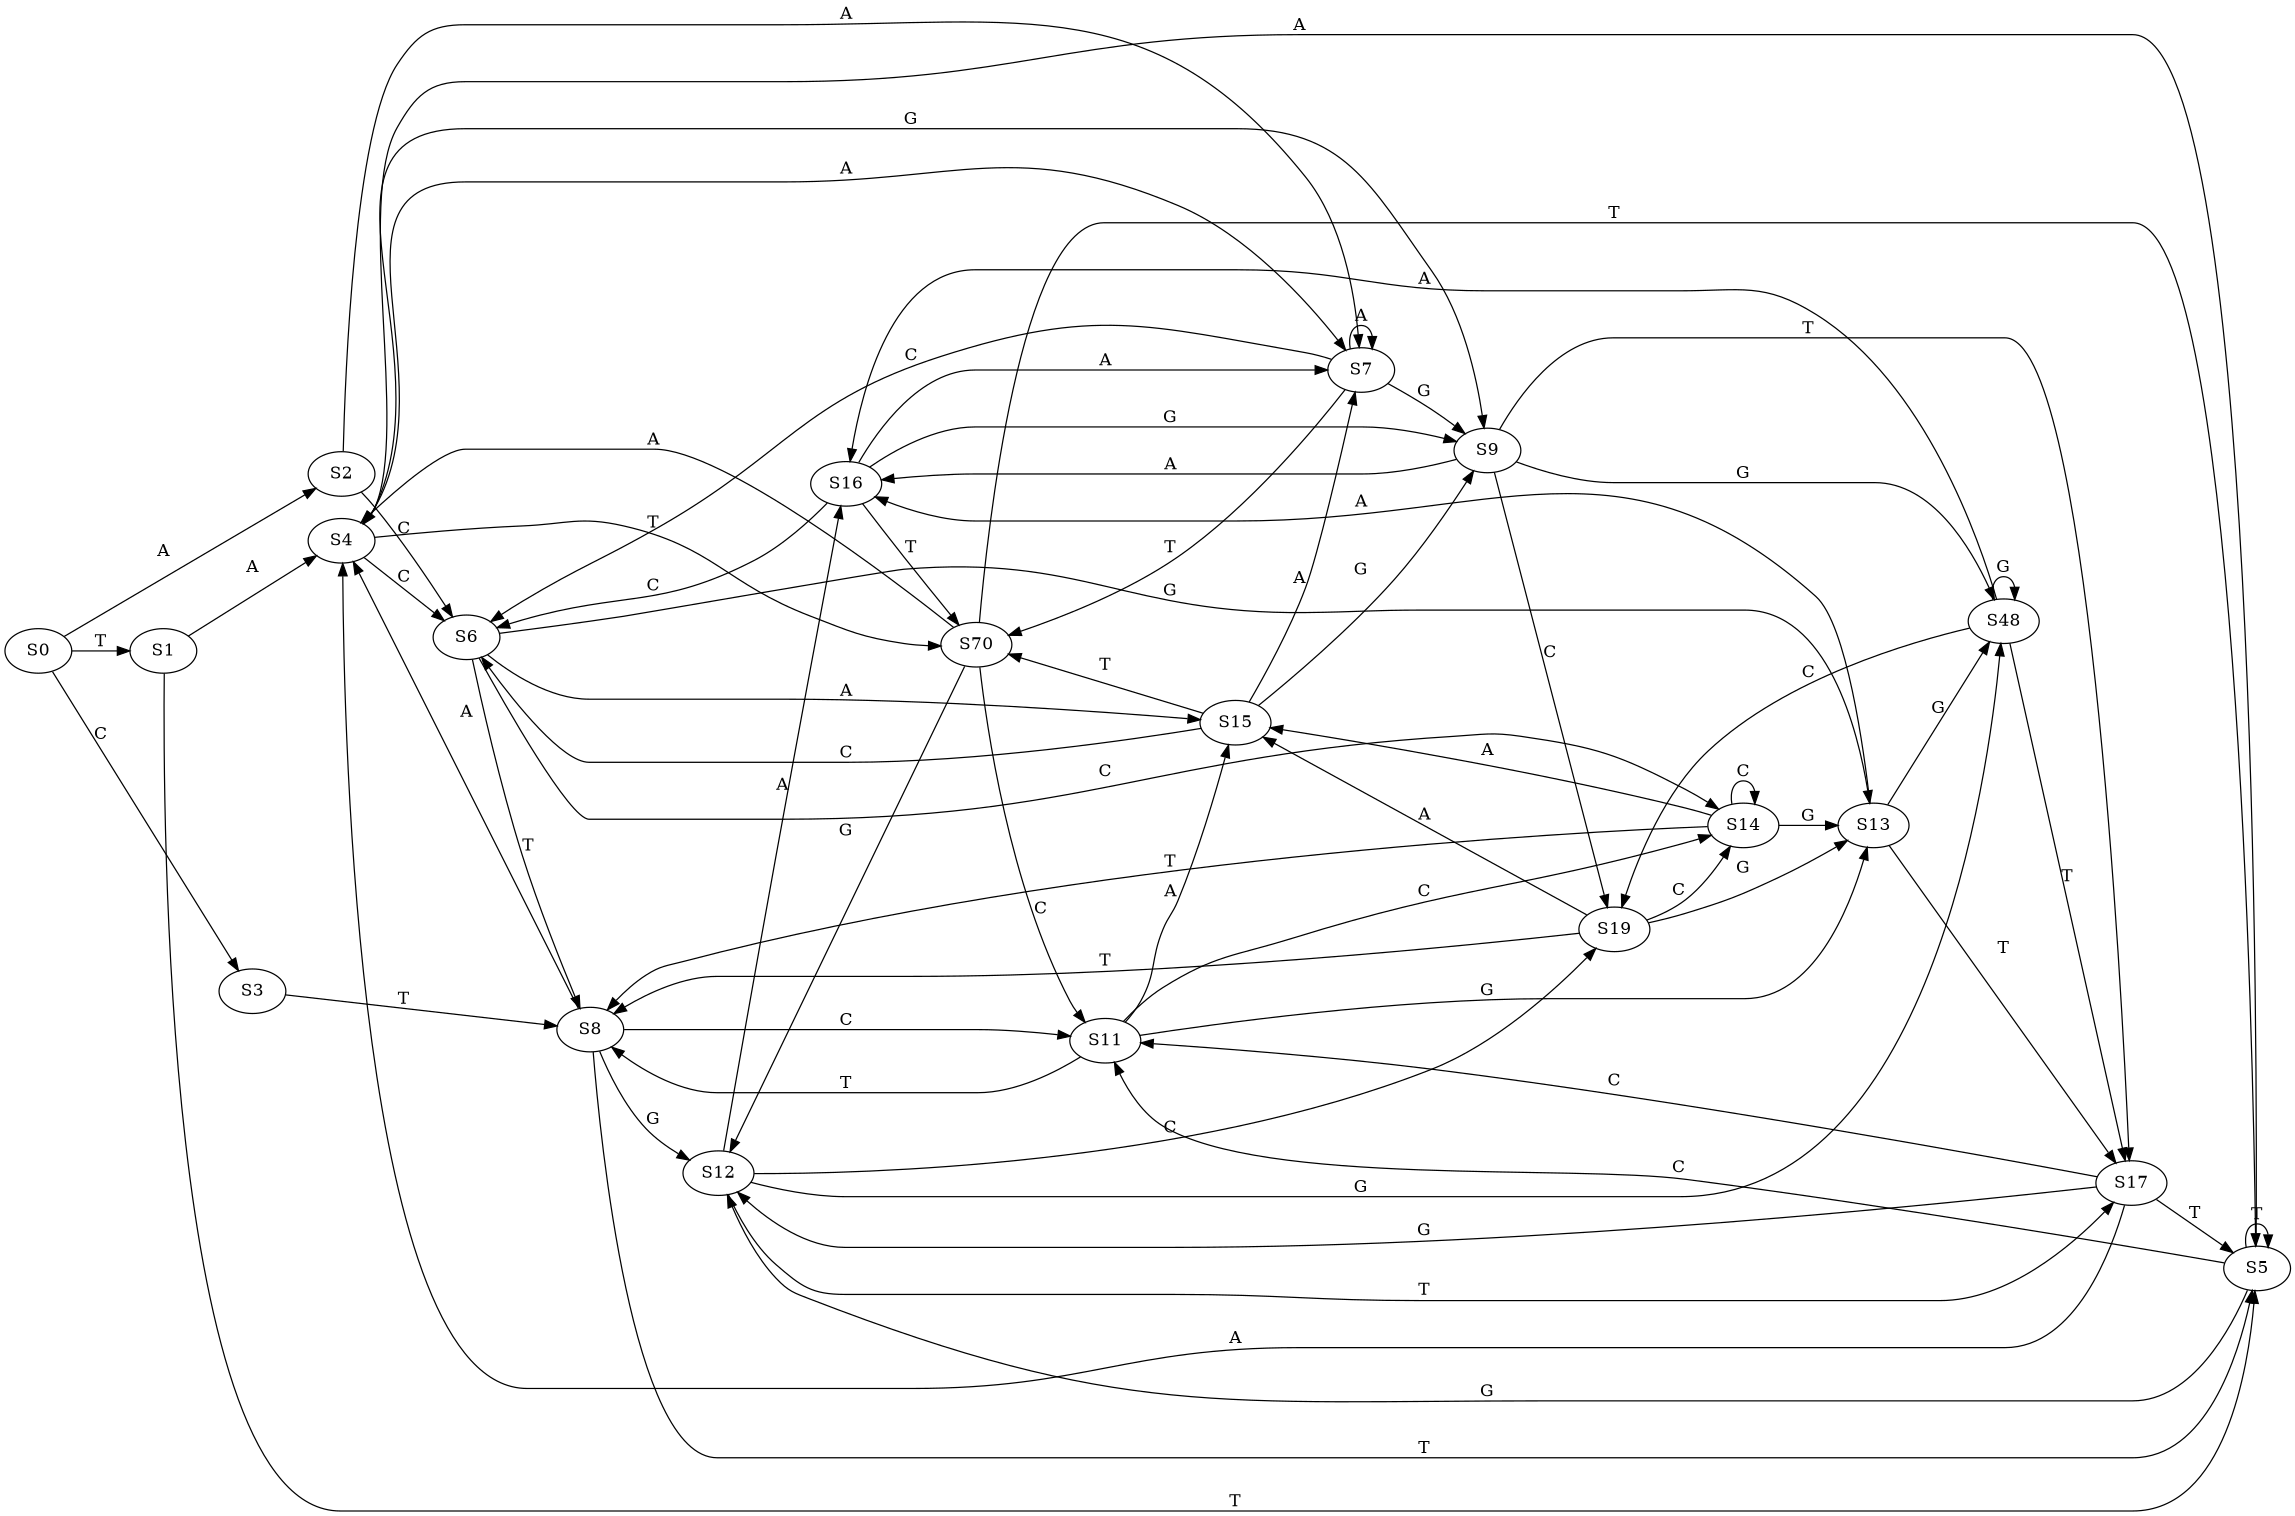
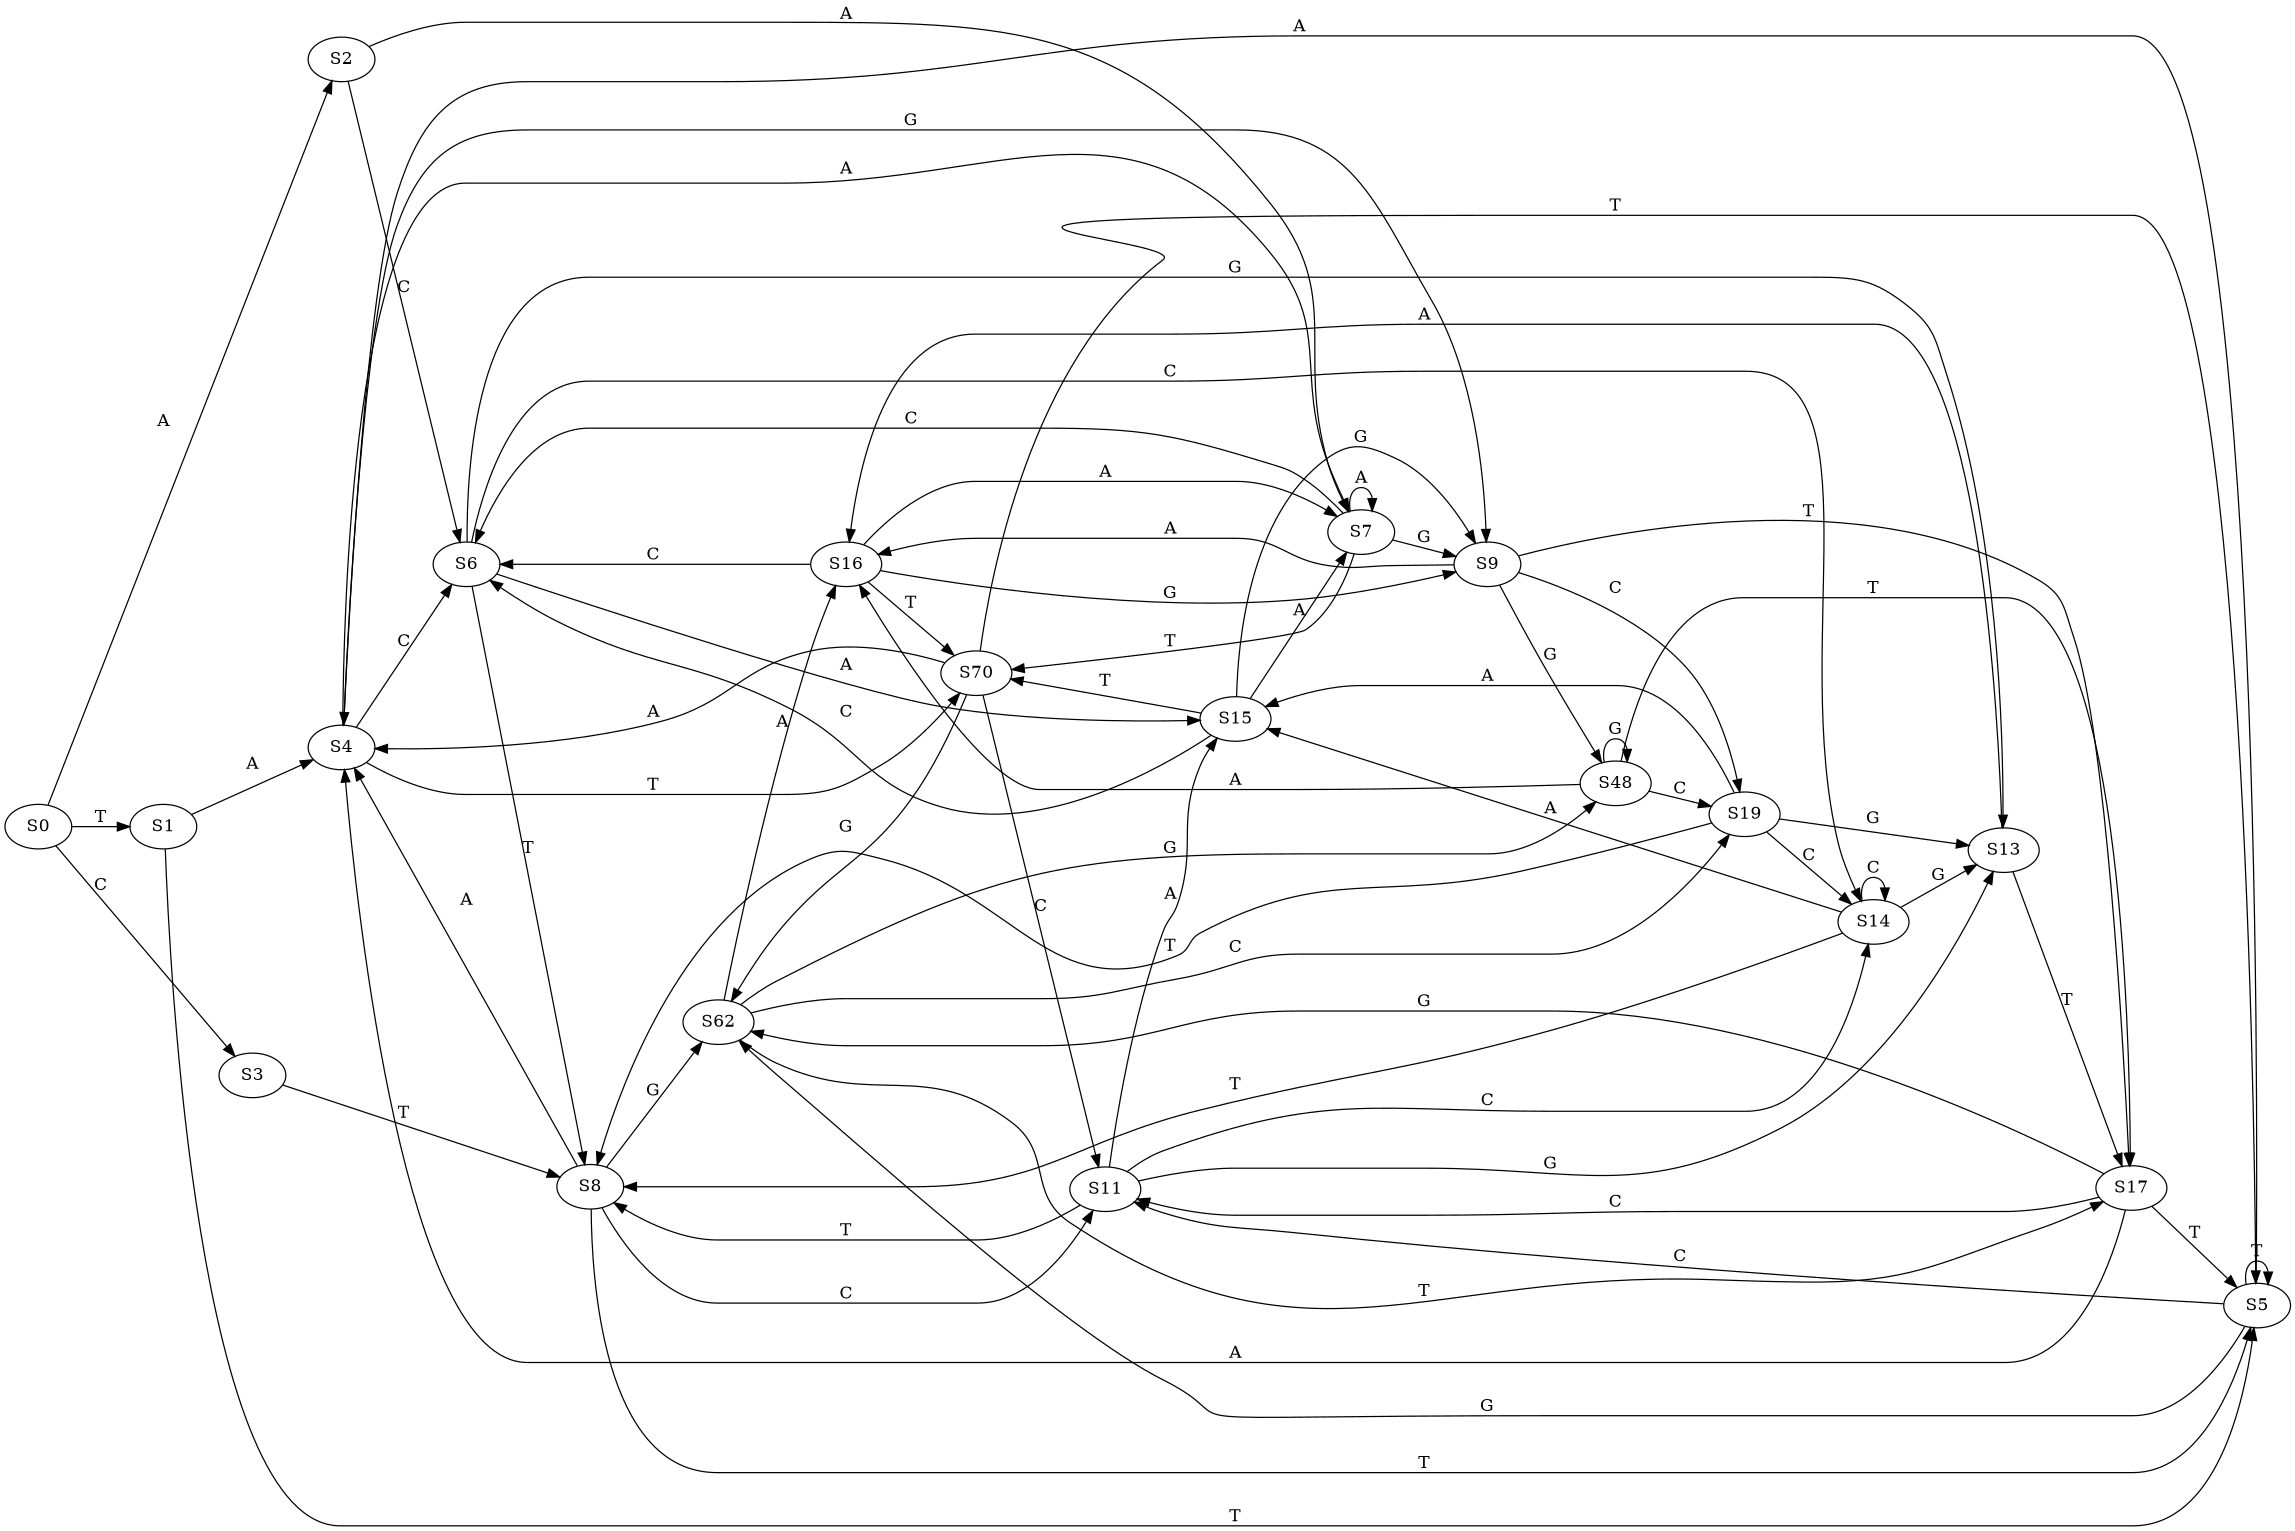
  strict digraph {
    rankdir=LR
    S0
    S1
    S2
    S3
    S4
    S5
    S6
    S7
    S8
    S9
    n11 [label=S70]
    S11
-   S12
+   S12 [label=S62]
    S13
    S14
    S15
    S16
    S17
    n19 [label=S48]
    S19
    S0 -> S1 [label=T]
    S0 -> S2 [label=A]
    S0 -> S3 [label=C]
    S1 -> S4 [label=A]
    S1 -> S5 [label=T]
    S2 -> S6 [label=C]
    S2 -> S7 [label=A]
    S3 -> S8 [label=T]
    S4 -> S6 [label=C]
    S4 -> S7 [label=A]
    S4 -> S9 [label=G]
    S4 -> n11 [label=T]
    S5 -> S4 [label=A]
    S5 -> S5 [label=T]
    S5 -> S11 [label=C]
    S5 -> S12 [label=G]
    S6 -> S8 [label=T]
    S6 -> S13 [label=G]
    S6 -> S14 [label=C]
    S6 -> S15 [label=A]
    S7 -> S6 [label=C]
    S7 -> S7 [label=A]
    S7 -> S9 [label=G]
    S7 -> n11 [label=T]
    S8 -> S4 [label=A]
    S8 -> S5 [label=T]
    S8 -> S11 [label=C]
    S8 -> S12 [label=G]
    S9 -> S16 [label=A]
    S9 -> S17 [label=T]
    S9 -> n19 [label=G]
    S9 -> S19 [label=C]
    n11 -> S4 [label=A]
    n11 -> S5 [label=T]
    n11 -> S11 [label=C]
    n11 -> S12 [label=G]
    S11 -> S8 [label=T]
    S11 -> S13 [label=G]
    S11 -> S14 [label=C]
    S11 -> S15 [label=A]
    S12 -> S16 [label=A]
    S12 -> S17 [label=T]
    S12 -> n19 [label=G]
    S12 -> S19 [label=C]
    S13 -> S16 [label=A]
    S13 -> S17 [label=T]
-   S13 -> n19 [label=G]
    S14 -> S8 [label=T]
    S14 -> S13 [label=G]
    S14 -> S14 [label=C]
    S14 -> S15 [label=A]
    S15 -> S6 [label=C]
    S15 -> S7 [label=A]
    S15 -> S9 [label=G]
    S15 -> n11 [label=T]
    S16 -> S6 [label=C]
    S16 -> S7 [label=A]
    S16 -> S9 [label=G]
    S16 -> n11 [label=T]
    S17 -> S4 [label=A]
    S17 -> S5 [label=T]
    S17 -> S11 [label=C]
    S17 -> S12 [label=G]
    n19 -> S16 [label=A]
    n19 -> S17 [label=T]
    n19 -> n19 [label=G]
    n19 -> S19 [label=C]
    S19 -> S8 [label=T]
    S19 -> S13 [label=G]
    S19 -> S14 [label=C]
    S19 -> S15 [label=A]
  }
